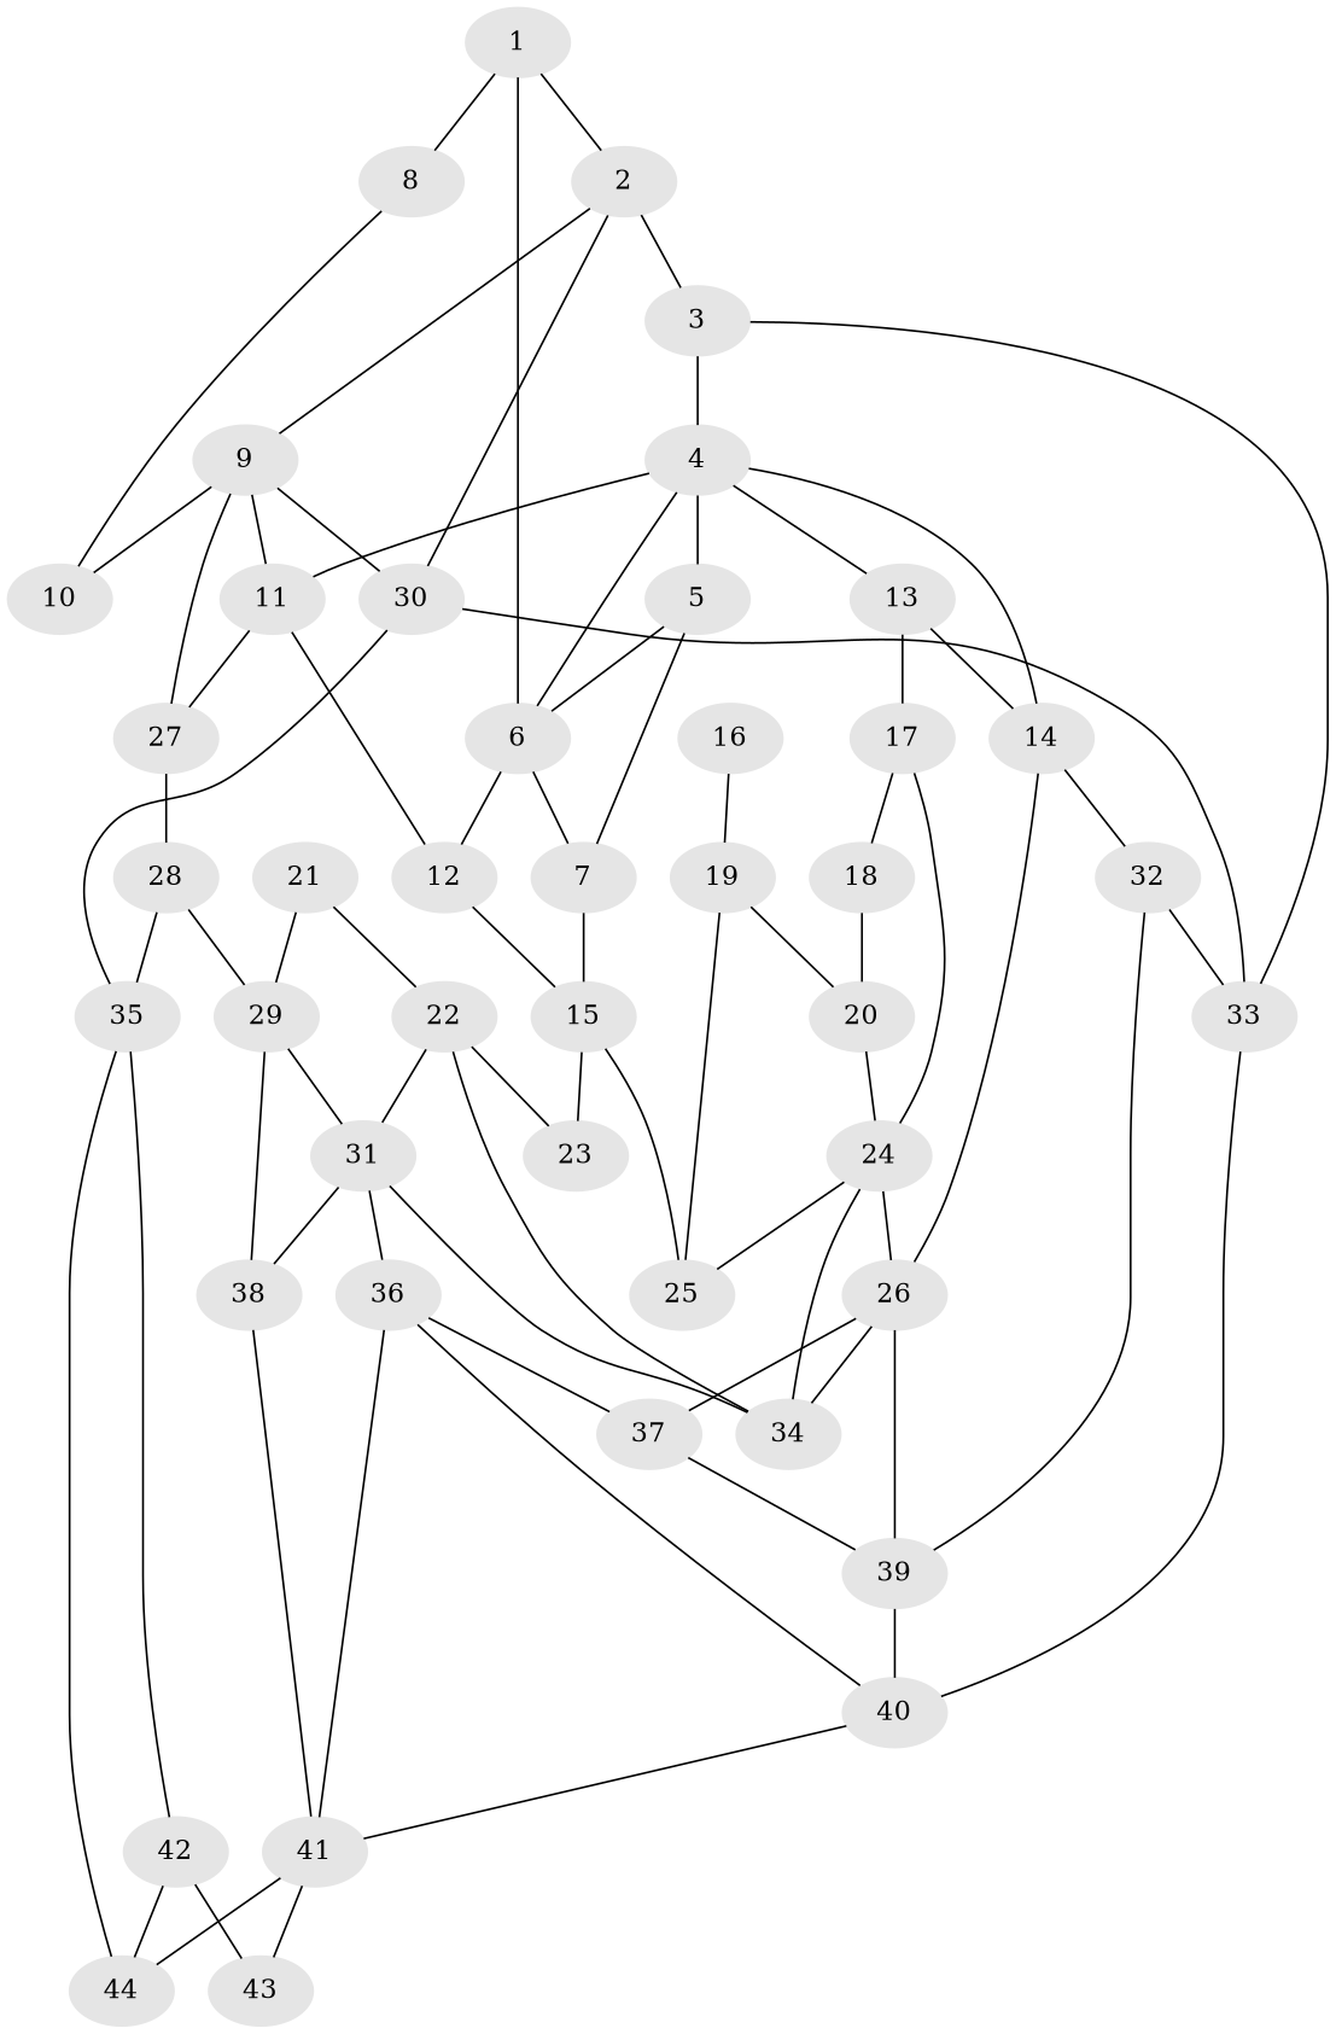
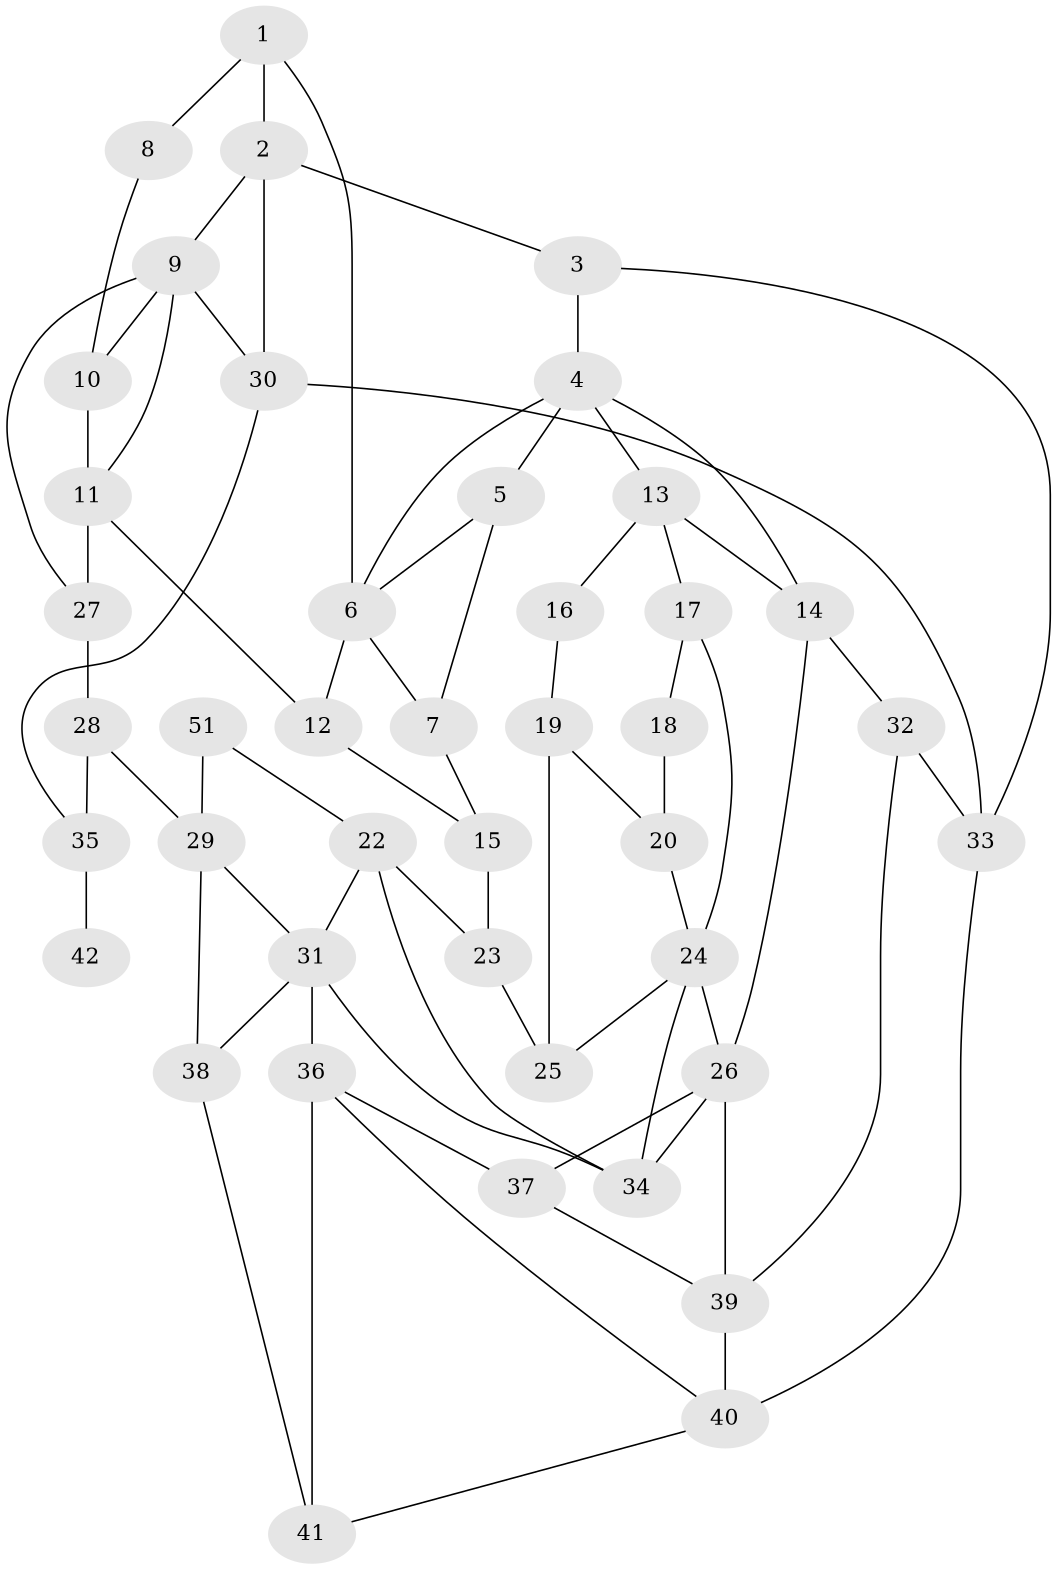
  graph {
    node [color=gray90 style=filled]
    edge [weight=1.0]
    1
    2
    6
    8
    3
    9
    30
    7
    12
    10
    4
    33
    11
    27
    35
    5
    13
    14
    40
    15
    16
    17
    26
    32
    23
    28
-   21
+   21 [label=51]
    22
    29
    19
    18
    24
    34
    37
    39
    25
    20
    31
    38
    36
    42
-   44
    41
-   43
    1 -- 2
    1 -- 6 [weight=2.0]
    1 -- 8 [weight=2.0]
    2 -- 3
    2 -- 9
    2 -- 30
    6 -- 7
    6 -- 12 [weight=2.0]
    8 -- 10
    3 -- 4 [weight=2.0]
    3 -- 33
    9 -- 30
    9 -- 10 [weight=2.0]
    9 -- 11
    9 -- 27
    30 -- 33
    30 -- 35
    7 -- 15
    12 -- 15
-   4 -- 11
+   10 -- 11
    4 -- 6
    4 -- 5
    4 -- 13
    4 -- 14
    33 -- 40
    11 -- 12 [weight=2.0]
    11 -- 27 [weight=2.0]
    27 -- 28 [weight=2.0]
    35 -- 42
-   35 -- 44
    5 -- 6
    5 -- 7
    13 -- 14
+   13 -- 16
    13 -- 17
    14 -- 26
    14 -- 32
    40 -- 41
    15 -- 23 [weight=2.0]
    16 -- 19
    17 -- 18
    17 -- 24 [weight=2.0]
    26 -- 34
    26 -- 37
    26 -- 39
    32 -- 33
    32 -- 39 [weight=2.0]
-   15 -- 25 [weight=2.0]
+   23 -- 25 [weight=2.0]
    28 -- 35 [weight=2.0]
    28 -- 29 [weight=2.0]
    21 -- 22
    21 -- 29
    22 -- 23 [weight=2.0]
    22 -- 34
    22 -- 31
    29 -- 31
    29 -- 38
    19 -- 25
    19 -- 20
    18 -- 20
    24 -- 26
    24 -- 34
    24 -- 25
    37 -- 39
    39 -- 40 [weight=2.0]
    20 -- 24
    31 -- 34
    31 -- 38
    31 -- 36 [weight=2.0]
    38 -- 41
    36 -- 40
    36 -- 37
    36 -- 41
-   42 -- 44
-   42 -- 43 [weight=2.0]
-   41 -- 44
-   41 -- 43
  }
